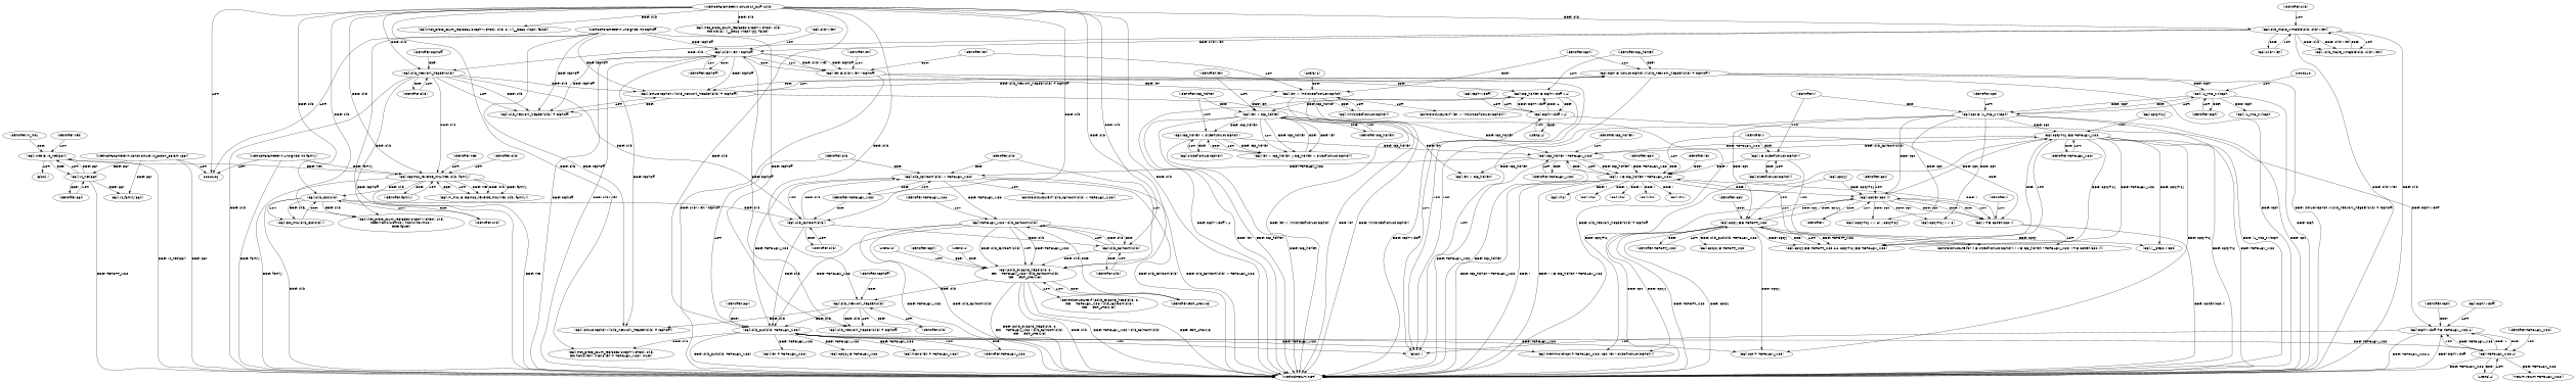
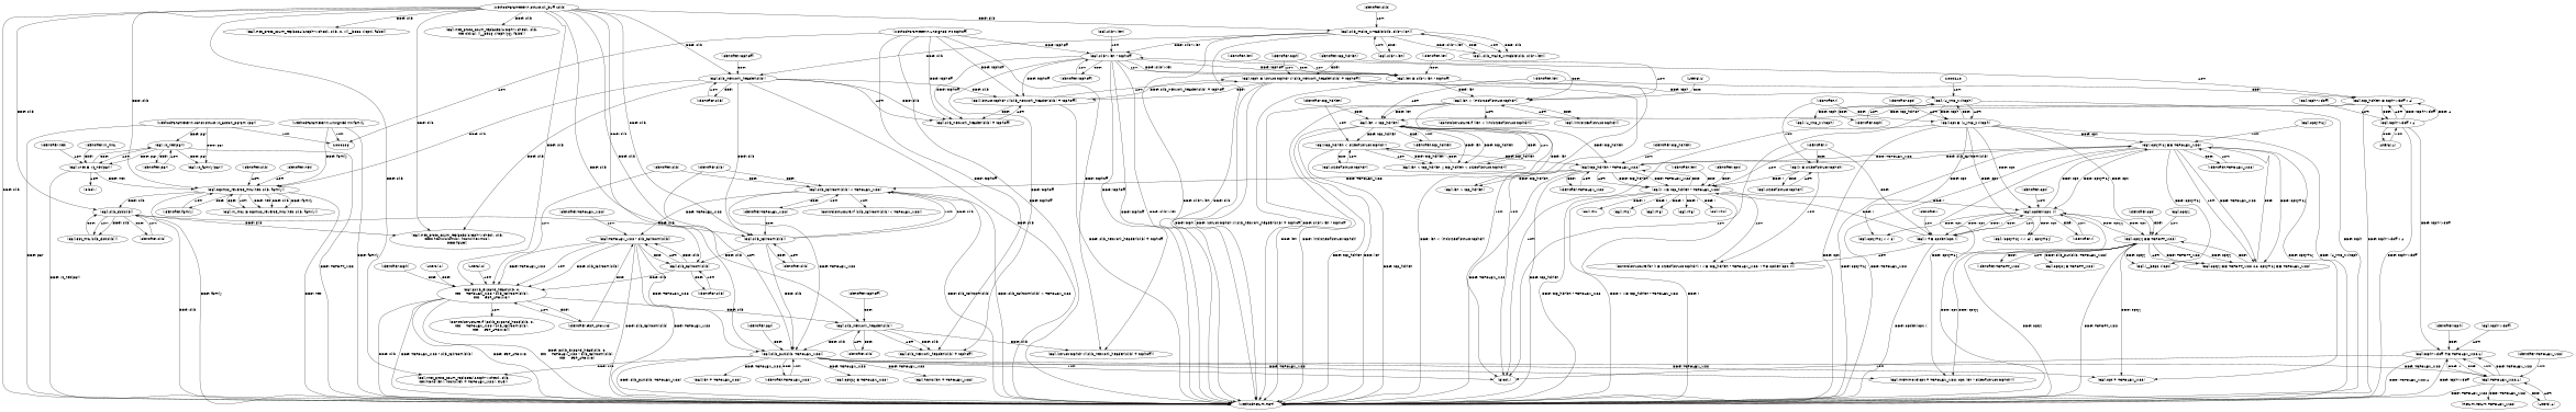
  digraph {
    fontname="DejaVu Sans"
    node [fontname="DejaVu Sans"]
    edge [fontname="DejaVu Sans"]
    n1 [label="(Call,tcph->doff += TCPOLEN_MSS/4)"]
    n2 [label="(Call,TCPOLEN_MSS/4)"]
    n3 [label="(Block,)"]
    n4 [label="(MethodReturn,RET)"]
    n5 [label="(Return,return TCPOLEN_MSS;)"]
    n6 [label="(Literal,4)"]
    n7 [label="(Call,skb_put(skb, TCPOLEN_MSS))"]
    n8 [label="(Identifier,TCPOLEN_MSS)"]
    n9 [label="(Call,len + TCPOLEN_MSS)"]
    n10 [label="(Call,opt[1] = TCPOLEN_MSS)"]
    n11 [label="(Call,inet_proto_csum_replace2(&tcph->check, skb,\n\t\t\t\t htons(len), htons(len + TCPOLEN_MSS), true))"]
    n12 [label="(Call,opt + TCPOLEN_MSS)"]
    n13 [label="(Call,memmove(opt + TCPOLEN_MSS, opt, len - sizeof(struct tcphdr)))"]
    n14 [label="(Call,htons(len + TCPOLEN_MSS))"]
    n15 [label="(Call,skb_network_header(skb))"]
    n16 [label="(Call,(struct tcphdr *)(skb_network_header(skb) + tcphoff))"]
    n17 [label="(Identifier,skb)"]
    n18 [label="(Call,skb_network_header(skb) + tcphoff)"]
    n19 [label="(Call,pskb_expand_head(skb, 0,\n\t\t\t\t     TCPOLEN_MSS - skb_tailroom(skb),\n\t\t\t\t     GFP_ATOMIC))"]
    n20 [label="(Identifier,GFP_ATOMIC)"]
    n21 [label="(ControlStructure,if (pskb_expand_head(skb, 0,\n\t\t\t\t     TCPOLEN_MSS - skb_tailroom(skb),\n\t\t\t\t     GFP_ATOMIC)))"]
    n22 [label="(Call,TCPOLEN_MSS - skb_tailroom(skb))"]
    n23 [label="(Call,skb_tailroom(skb))"]
    n24 [label="(Identifier,skb)"]
    n25 [label="(Call,skb_tailroom(skb))"]
    n26 [label="(Call,skb_tailroom(skb) < TCPOLEN_MSS)"]
    n27 [label="(Identifier,skb)"]
    n28 [label="(Identifier,TCPOLEN_MSS)"]
    n29 [label="(ControlStructure,if (skb_tailroom(skb) < TCPOLEN_MSS))"]
    n30 [label="(Call,skb_network_header(skb))"]
    n31 [label="(Call,tcpmss_reverse_mtu(net, skb, family))"]
    n32 [label="(Call,(struct tcphdr *)(skb_network_header(skb) + tcphoff))"]
    n33 [label="(Call,skb_network_header(skb) + tcphoff)"]
    n34 [label="(Call,inet_proto_csum_replace2(&tcph->check, skb,\n\t\t\t\t\t\t htons(oldmss), htons(newmss),\n\t\t\t\t\t\t false))"]
    n35 [label="(Identifier,skb)"]
    n36 [label="(Call,skb_dst(skb))"]
    n37 [label="(Identifier,family)"]
    n38 [label="(Call,in_mtu = tcpmss_reverse_mtu(net, skb, family))"]
    n39 [label="(Call,tcph = (struct tcphdr *)(skb_network_header(skb) + tcphoff))"]
    n40 [label="(Call,skb_make_writable(skb, skb->len))"]
    n41 [label="(Call,skb->len - tcphoff)"]
    n42 [label="(Call,skb->len)"]
    n43 [label="(Call,!skb_make_writable(skb, skb->len))"]
    n44 [label="(Call,len = skb->len - tcphoff)"]
    n45 [label="(Identifier,tcphoff)"]
    n46 [label="(MethodParameterIn,struct sk_buff *skb)"]
    n47 [label="(Call,inet_proto_csum_replace4(&tcph->check, skb, 0, *((__be32 *)opt), false))"]
    n48 [label="(Call,inet_proto_csum_replace2(&tcph->check, skb,\n\t\t\t\t oldval, ((__be16 *)tcph)[6], false))"]
    1000106
    n50 [label="(Call,dst_mtu(skb_dst(skb)))"]
    n51 [label="(Identifier,skb)"]
    n52 [label="(Call,*net = xt_net(par))"]
    n53 [label="(Call,xt_net(par))"]
    n54 [label="(Block,)"]
    n55 [label="(Identifier,par)"]
    n56 [label="(Call,xt_family(par))"]
    n57 [label="(MethodParameterIn,const struct xt_action_param *par)"]
    n58 [label="(MethodParameterIn,unsigned int family)"]
    n59 [label="(Call,tcp_hdrlen - TCPOLEN_MSS)"]
    n60 [label="(Call,opt[i+1] == TCPOLEN_MSS)"]
    n61 [label="(Call,i <= tcp_hdrlen - TCPOLEN_MSS)"]
    n62 [label="(Call,len > tcp_hdrlen)"]
    n63 [label="(Identifier,TCPOLEN_MSS)"]
    n64 [label="(Call,optlen(opt, i))"]
    n65 [label="(Identifier,TCPOLEN_MSS)"]
    n66 [label="(Call,(__be32 *)opt)"]
    n67 [label="(Call,opt[i] == TCPOPT_MSS && opt[i+1] == TCPOLEN_MSS)"]
    n68 [label="(Call,i+2)"]
    n69 [label="(Call,i+3)"]
    n70 [label="(Call,i+3)"]
    n71 [label="(Call,i+2)"]
    n72 [label="(Call,i+1)"]
    n73 [label="(ControlStructure,for (i = sizeof(struct tcphdr); i <= tcp_hdrlen - TCPOLEN_MSS; i += optlen(opt, i)))"]
    n74 [label="(Call,tcp_hdrlen < sizeof(struct tcphdr))"]
    n75 [label="(Call,sizeof(struct tcphdr))"]
    n76 [label="(Call,len < tcp_hdrlen || tcp_hdrlen < sizeof(struct tcphdr))"]
    n77 [label="(Call,len < tcp_hdrlen)"]
    n78 [label="(Identifier,tcp_hdrlen)"]
    n79 [label="(Call,len < (int)sizeof(struct tcphdr))"]
    n80 [label="(Call,(int)sizeof(struct tcphdr))"]
    n81 [label="(ControlStructure,if (len < (int)sizeof(struct tcphdr)))"]
    n82 [label="(MethodParameterIn,unsigned int tcphoff)"]
    n83 [label="(Call,tcp_hdrlen = tcph->doff * 4)"]
    n84 [label="(Call,tcph->doff * 4)"]
    n85 [label="(Literal,4)"]
    n86 [label="(Call,opt[i] == TCPOPT_MSS)"]
    n87 [label="(Call,i += optlen(opt, i))"]
    n88 [label="(Call,opt[i+2] << 8)"]
    n89 [label="(Identifier,i)"]
    n90 [label="(Call,(opt[i+2] << 8) | opt[i+3])"]
    n91 [label="(Call,opt[0] = TCPOPT_MSS)"]
    n92 [label="(Identifier,TCPOPT_MSS)"]
    n93 [label="(Call,opt = (u_int8_t *)tcph)"]
    n94 [label="(Call,(u_int8_t *)tcph)"]
    n95 [label="(Identifier,tcph)"]
    n96 [label="(Call,(u_int8_t *)tcph)"]
    n97 [label="(Call,i = sizeof(struct tcphdr))"]
    n98 [label="(Call,sizeof(struct tcphdr))"]
    n99 [label="(Identifier,net)"]
    n100 [label="(Identifier,skb)"]
    n101 [label="(Identifier,len)"]
    n102 [label="(Identifier,tcph)"]
    n103 [label="(Identifier,len)"]
    n104 [label="(Identifier,tcph)"]
    n105 [label="(Identifier,net)"]
    n106 [label="(Literal,1)"]
    n107 [label="(Identifier,tcp_hdrlen)"]
    n108 [label="(Identifier,len)"]
    n109 [label="(Call,opt[i+1])"]
    n110 [label="(Identifier,skb)"]
    n111 [label="(Identifier,i)"]
    n112 [label="(Identifier,opt)"]
    n113 [label="(Call,skb->len)"]
    n114 [label="(Identifier,opt)"]
    n115 [label="(Call,tcph->doff)"]
    n116 [label="(Identifier,TCPOLEN_MSS)"]
    n117 [label="(Literal,0)"]
    n118 [label="(Literal,1)"]
    n119 [label="(Identifier,i)"]
    n120 [label="(Identifier,in_mtu)"]
    n121 [label="(Identifier,i)"]
    n122 [label="(Identifier,TCPOLEN_MSS)"]
    n123 [label="(Identifier,tcph)"]
    n124 [label="(Identifier,len)"]
    n125 [label="(Identifier,tcp_hdrlen)"]
    n126 [label="(Identifier,opt)"]
    n127 [label="(Identifier,skb)"]
    n128 [label="(Identifier,tcphoff)"]
    n129 [label="(Identifier,opt)"]
    n130 [label="(Identifier,tcphoff)"]
    n131 [label="(Call,tcph->doff)"]
    n132 [label="(Identifier,skb)"]
    n133 [label="(Call,opt[i])"]
    n134 [label="(Identifier,tcp_hdrlen)"]
    n135 [label="(Identifier,par)"]
    1000240
    n1 -> n2 [label="CFG: "]
    n1 -> n3 [label="AST: "]
    n1 -> n4 [label="DDG: tcph->doff"]
    n1 -> n4 [label="DDG: TCPOLEN_MSS/4"]
    n2 -> n1 [label="AST: "]
    n2 -> n1 [label="DDG: TCPOLEN_MSS"]
    n2 -> n1 [label="DDG: 4"]
    n2 -> n4 [label="DDG: TCPOLEN_MSS"]
    n2 -> n5 [label="DDG: TCPOLEN_MSS"]
    n2 -> n6 [label="CFG: "]
    n6 -> n2 [label="AST: "]
    n7 -> n2 [label="DDG: TCPOLEN_MSS"]
    n7 -> n3 [label="AST: "]
    n7 -> n4 [label="DDG: skb_put(skb, TCPOLEN_MSS)"]
    n7 -> n8 [label="CFG: "]
    n7 -> n9 [label="DDG: TCPOLEN_MSS"]
    n7 -> n10 [label="DDG: TCPOLEN_MSS"]
    n7 -> n11 [label="DDG: skb"]
    n7 -> n12 [label="DDG: TCPOLEN_MSS"]
    n7 -> n13 [label="DDG: TCPOLEN_MSS"]
    n7 -> n14 [label="DDG: TCPOLEN_MSS"]
    n8 -> n7 [label="AST: "]
    n15 -> n7 [label="DDG: skb"]
    n15 -> n16 [label="DDG: skb"]
    n15 -> n17 [label="CFG: "]
    n15 -> n18 [label="AST: "]
    n15 -> n18 [label="DDG: skb"]
    n17 -> n15 [label="AST: "]
    n19 -> n4 [label="DDG: GFP_ATOMIC"]
    n19 -> n4 [label="DDG: pskb_expand_head(skb, 0,\n\t\t\t\t     TCPOLEN_MSS - skb_tailroom(skb),\n\t\t\t\t     GFP_ATOMIC)"]
    n19 -> n4 [label="DDG: skb"]
    n19 -> n4 [label="DDG: TCPOLEN_MSS - skb_tailroom(skb)"]
    n19 -> n15 [label="DDG: skb"]
    n19 -> n20 [label="CFG: "]
    n19 -> n21 [label="AST: "]
    n20 -> n19 [label="AST: "]
    n20 -> n22 [label="CFG: "]
    n22 -> n4 [label="DDG: TCPOLEN_MSS"]
    n22 -> n4 [label="DDG: skb_tailroom(skb)"]
    n22 -> n7 [label="DDG: TCPOLEN_MSS"]
    n22 -> n19 [label="AST: "]
    n22 -> n19 [label="DDG: TCPOLEN_MSS"]
    n22 -> n19 [label="DDG: skb_tailroom(skb)"]
    n22 -> n23 [label="CFG: "]
    n23 -> n19 [label="DDG: skb"]
    n23 -> n22 [label="AST: "]
    n23 -> n22 [label="DDG: skb"]
    n23 -> n24 [label="CFG: "]
    n24 -> n23 [label="AST: "]
    n25 -> n7 [label="DDG: skb"]
    n25 -> n23 [label="DDG: skb"]
    n25 -> n26 [label="AST: "]
    n25 -> n26 [label="DDG: skb"]
    n25 -> n27 [label="CFG: "]
    n26 -> n4 [label="DDG: skb_tailroom(skb)"]
    n26 -> n4 [label="DDG: skb_tailroom(skb) < TCPOLEN_MSS"]
    n26 -> n7 [label="DDG: TCPOLEN_MSS"]
    n26 -> n22 [label="DDG: TCPOLEN_MSS"]
    n26 -> n28 [label="CFG: "]
    n26 -> n29 [label="AST: "]
    n27 -> n25 [label="AST: "]
    n28 -> n25 [label="CFG: "]
    n28 -> n26 [label="AST: "]
    n30 -> n4 [label="DDG: skb"]
    n30 -> n25 [label="DDG: skb"]
    n30 -> n31 [label="DDG: skb"]
    n30 -> n32 [label="DDG: skb"]
    n30 -> n33 [label="AST: "]
    n30 -> n33 [label="DDG: skb"]
    n30 -> n34 [label="DDG: skb"]
    n30 -> n35 [label="CFG: "]
    n31 -> n4 [label="DDG: family"]
    n31 -> n4 [label="DDG: net"]
    n31 -> n36 [label="DDG: skb"]
    n31 -> n37 [label="CFG: "]
    n31 -> n38 [label="AST: "]
    n31 -> n38 [label="DDG: net"]
    n31 -> n38 [label="DDG: skb"]
    n31 -> n38 [label="DDG: family"]
    n32 -> n4 [label="DDG: skb_network_header(skb) + tcphoff"]
    n32 -> n33 [label="CFG: "]
    n32 -> n39 [label="AST: "]
    n32 -> n39 [label="DDG: skb_network_header(skb) + tcphoff"]
    n33 -> n32 [label="AST: "]
    n35 -> n30 [label="AST: "]
    n36 -> n4 [label="DDG: skb"]
    n36 -> n25 [label="DDG: skb"]
    n36 -> n34 [label="DDG: skb"]
    n36 -> n50 [label="AST: "]
    n36 -> n50 [label="DDG: skb"]
    n36 -> n51 [label="CFG: "]
    n37 -> n31 [label="AST: "]
    n38 -> n31 [label="CFG: "]
    n39 -> n3 [label="AST: "]
    n39 -> n4 [label="DDG: (struct tcphdr *)(skb_network_header(skb) + tcphoff)"]
    n39 -> n4 [label="DDG: tcph"]
    n39 -> n32 [label="CFG: "]
    n39 -> n94 [label="DDG: tcph"]
    n40 -> n4 [label="DDG: skb->len"]
    n40 -> n4 [label="DDG: skb"]
    n40 -> n30 [label="DDG: skb"]
    n40 -> n41 [label="DDG: skb->len"]
    n40 -> n42 [label="CFG: "]
    n40 -> n43 [label="AST: "]
    n40 -> n43 [label="DDG: skb"]
    n40 -> n43 [label="DDG: skb->len"]
    n41 -> n4 [label="DDG: tcphoff"]
    n41 -> n4 [label="DDG: skb->len"]
    n41 -> n16 [label="DDG: tcphoff"]
    n41 -> n18 [label="DDG: tcphoff"]
    n41 -> n32 [label="DDG: tcphoff"]
    n41 -> n33 [label="DDG: tcphoff"]
    n41 -> n44 [label="AST: "]
    n41 -> n44 [label="DDG: skb->len"]
    n41 -> n44 [label="DDG: tcphoff"]
    n41 -> n45 [label="CFG: "]
    n42 -> n40 [label="AST: "]
    n43 -> n40 [label="CFG: "]
    n44 -> n3 [label="AST: "]
    n44 -> n4 [label="DDG: skb->len - tcphoff"]
    n44 -> n41 [label="CFG: "]
    n44 -> n79 [label="DDG: len"]
    n45 -> n41 [label="AST: "]
    n46 -> n4 [label="DDG: skb"]
    n46 -> n7 [label="DDG: skb"]
    n46 -> n11 [label="DDG: skb"]
    n46 -> n15 [label="DDG: skb"]
    n46 -> n19 [label="DDG: skb"]
    n46 -> n23 [label="DDG: skb"]
    n46 -> n25 [label="DDG: skb"]
    n46 -> n30 [label="DDG: skb"]
    n46 -> n31 [label="DDG: skb"]
    n46 -> n34 [label="DDG: skb"]
    n46 -> n36 [label="DDG: skb"]
    n46 -> n40 [label="DDG: skb"]
    n46 -> n47 [label="DDG: skb"]
    n46 -> n48 [label="DDG: skb"]
-   n46 -> 1000106 [label="AST: "]
    n50 -> n36 [label="CFG: "]
    n51 -> n36 [label="AST: "]
    n52 -> n4 [label="DDG: xt_net(par)"]
    n52 -> n31 [label="DDG: net"]
    n52 -> n53 [label="CFG: "]
    n52 -> n54 [label="AST: "]
    n53 -> n4 [label="DDG: TCPOPT_MSS"]
    n53 -> n52 [label="AST: "]
    n53 -> n52 [label="DDG: par"]
    n53 -> n55 [label="CFG: "]
    n53 -> n56 [label="DDG: par"]
    n55 -> n53 [label="AST: "]
    n57 -> n4 [label="DDG: par"]
    n57 -> 1000106 [label="AST: "]
    n57 -> n53 [label="DDG: par"]
    n57 -> n56 [label="DDG: par"]
    n58 -> n4 [label="DDG: family"]
    n58 -> n31 [label="DDG: family"]
    n58 -> 1000106 [label="AST: "]
    n59 -> n4 [label="DDG: TCPOLEN_MSS"]
    n59 -> n4 [label="DDG: tcp_hdrlen"]
    n59 -> n26 [label="DDG: TCPOLEN_MSS"]
    n59 -> n60 [label="DDG: skb_tailroom(skb)"]
    n59 -> n61 [label="AST: "]
    n59 -> n61 [label="DDG: tcp_hdrlen"]
    n59 -> n61 [label="DDG: TCPOLEN_MSS"]
    n59 -> n62 [label="DDG: tcp_hdrlen"]
    n59 -> n63 [label="CFG: "]
    n60 -> n4 [label="DDG: opt[i+1]"]
    n60 -> n4 [label="DDG: TCPOLEN_MSS"]
    n60 -> n12 [label="DDG: opt[i+1]"]
    n60 -> n13 [label="DDG: opt[i+1]"]
    n60 -> n59 [label="DDG: TCPOLEN_MSS"]
-   n133 -> n64 [label="DDG: opt[i+1]"]
+   n60 -> n64 [label="DDG: opt[i+1]"]
    n60 -> n65 [label="CFG: "]
    n60 -> n66 [label="DDG: opt[i+1]"]
    n60 -> n67 [label="AST: "]
    n60 -> n67 [label="DDG: opt[i+1]"]
    n60 -> n67 [label="DDG: TCPOLEN_MSS"]
    n61 -> n4 [label="DDG: i"]
    n61 -> n4 [label="DDG: i <= tcp_hdrlen - TCPOLEN_MSS"]
    n61 -> n4 [label="DDG: tcp_hdrlen - TCPOLEN_MSS"]
    n61 -> n59 [label="CFG: "]
    n61 -> n64 [label="DDG: i"]
    n61 -> n68 [label="DDG: i"]
    n61 -> n69 [label="DDG: i"]
    n61 -> n70 [label="DDG: i"]
    n61 -> n71 [label="DDG: i"]
    n61 -> n72 [label="DDG: i"]
    n61 -> n73 [label="AST: "]
    n63 -> n59 [label="AST: "]
    n64 -> n4 [label="DDG: opt"]
    n64 -> n60 [label="DDG: opt"]
    n64 -> n86 [label="DDG: opt"]
    n64 -> n87 [label="AST: "]
    n64 -> n87 [label="DDG: opt"]
    n64 -> n87 [label="DDG: i"]
    n64 -> n88 [label="DDG: opt"]
    n64 -> n89 [label="CFG: "]
    n64 -> n90 [label="DDG: opt"]
    n65 -> n60 [label="AST: "]
    n67 -> n60 [label="CFG: "]
    n67 -> n86 [label="CFG: "]
    n74 -> n4 [label="DDG: tcp_hdrlen"]
    n74 -> n59 [label="DDG: tcp_hdrlen"]
    n74 -> n75 [label="CFG: "]
    n74 -> n76 [label="AST: "]
    n74 -> n76 [label="DDG: tcp_hdrlen"]
    n75 -> n74 [label="AST: "]
    n76 -> n74 [label="CFG: "]
    n76 -> n77 [label="CFG: "]
    n77 -> n4 [label="DDG: len"]
    n77 -> n4 [label="DDG: tcp_hdrlen"]
    n77 -> n59 [label="DDG: tcp_hdrlen"]
    n77 -> n62 [label="DDG: len"]
    n77 -> n74 [label="DDG: tcp_hdrlen"]
    n77 -> n76 [label="AST: "]
    n77 -> n76 [label="DDG: len"]
    n77 -> n76 [label="DDG: tcp_hdrlen"]
    n77 -> n78 [label="CFG: "]
    n78 -> n77 [label="AST: "]
    n79 -> n4 [label="DDG: len < (int)sizeof(struct tcphdr)"]
    n79 -> n4 [label="DDG: len"]
    n79 -> n4 [label="DDG: (int)sizeof(struct tcphdr)"]
    n79 -> n77 [label="DDG: len"]
    n79 -> n80 [label="CFG: "]
    n79 -> n81 [label="AST: "]
    n80 -> n79 [label="AST: "]
    n82 -> n4 [label="DDG: tcphoff"]
    n82 -> n16 [label="DDG: tcphoff"]
    n82 -> n18 [label="DDG: tcphoff"]
    n82 -> n32 [label="DDG: tcphoff"]
    n82 -> n33 [label="DDG: tcphoff"]
    n82 -> n41 [label="DDG: tcphoff"]
    n82 -> 1000106 [label="AST: "]
    n83 -> n3 [label="AST: "]
    n83 -> n4 [label="DDG: tcph->doff * 4"]
    n83 -> n77 [label="DDG: tcp_hdrlen"]
    n83 -> n84 [label="CFG: "]
    n84 -> n1 [label="DDG: tcph->doff"]
    n84 -> n4 [label="DDG: tcph->doff"]
    n84 -> n83 [label="AST: "]
    n84 -> n83 [label="DDG: tcph->doff"]
    n84 -> n83 [label="DDG: 4"]
    n84 -> n85 [label="CFG: "]
    n85 -> n84 [label="AST: "]
    n86 -> n4 [label="DDG: TCPOPT_MSS"]
    n86 -> n4 [label="DDG: opt[i]"]
    n86 -> n12 [label="DDG: opt[i]"]
    n86 -> n13 [label="DDG: opt[i]"]
    n86 -> n64 [label="DDG: opt[i]"]
    n86 -> n66 [label="DDG: opt[i]"]
    n86 -> n67 [label="AST: "]
    n86 -> n67 [label="DDG: opt[i]"]
    n86 -> n67 [label="DDG: TCPOPT_MSS"]
    n86 -> n91 [label="DDG: skb_put(skb, TCPOLEN_MSS)"]
    n86 -> n92 [label="CFG: "]
    n87 -> n4 [label="DDG: optlen(opt, i)"]
    n87 -> n61 [label="DDG: i"]
    n87 -> n64 [label="CFG: "]
    n87 -> n73 [label="AST: "]
    n89 -> n64 [label="AST: "]
    n92 -> n86 [label="AST: "]
    n93 -> n3 [label="AST: "]
    n93 -> n4 [label="DDG: (u_int8_t *)tcph"]
    n93 -> n4 [label="DDG: opt"]
    n93 -> n60 [label="DDG: opt"]
    n93 -> n64 [label="DDG: opt"]
    n93 -> n86 [label="DDG: opt"]
    n93 -> n88 [label="DDG: opt"]
    n93 -> n90 [label="DDG: opt"]
    n93 -> n94 [label="CFG: "]
    n94 -> n4 [label="DDG: tcph"]
    n94 -> n93 [label="AST: "]
    n94 -> n93 [label="DDG: tcph"]
    n94 -> n95 [label="CFG: "]
    n94 -> n96 [label="DDG: tcph"]
    n95 -> n94 [label="AST: "]
    n97 -> n61 [label="DDG: i"]
    n97 -> n73 [label="AST: "]
    n97 -> n98 [label="CFG: "]
    n98 -> n97 [label="AST: "]
    n99 -> n52 [label="AST: "]
    n100 -> n40 [label="AST: "]
    n101 -> n61 [label="CFG: "]
    n102 -> n39 [label="AST: "]
    n102 -> n79 [label="CFG: "]
    n103 -> n44 [label="CFG: "]
    n103 -> n79 [label="AST: "]
    n104 -> n19 [label="CFG: "]
    n105 -> n31 [label="AST: "]
    n106 -> n19 [label="CFG: "]
    n107 -> n74 [label="AST: "]
    n107 -> n77 [label="CFG: "]
    n108 -> n77 [label="AST: "]
    n108 -> n83 [label="CFG: "]
    n109 -> n60 [label="AST: "]
    n110 -> n31 [label="AST: "]
    n111 -> n87 [label="AST: "]
    n112 -> n64 [label="AST: "]
    n113 -> n41 [label="AST: "]
    n114 -> n93 [label="AST: "]
    n115 -> n84 [label="AST: "]
    n116 -> n22 [label="AST: "]
    n117 -> n19 [label="AST: "]
    n118 -> n79 [label="CFG: "]
    n119 -> n93 [label="CFG: "]
    n119 -> n97 [label="AST: "]
    n120 -> n52 [label="CFG: "]
    n121 -> n61 [label="AST: "]
    n121 -> n87 [label="CFG: "]
    n121 -> n97 [label="CFG: "]
    n122 -> n2 [label="AST: "]
    n123 -> n1 [label="CFG: "]
    n124 -> n44 [label="AST: "]
    n125 -> n39 [label="CFG: "]
    n125 -> n83 [label="AST: "]
    n126 -> n86 [label="CFG: "]
    n127 -> n7 [label="AST: "]
    n127 -> n26 [label="CFG: "]
    n128 -> n30 [label="CFG: "]
    n129 -> n61 [label="CFG: "]
    n130 -> n15 [label="CFG: "]
    n131 -> n1 [label="AST: "]
    n132 -> n19 [label="AST: "]
    n132 -> n26 [label="CFG: "]
    n133 -> n86 [label="AST: "]
    n134 -> n59 [label="AST: "]
    n135 -> n7 [label="CFG: "]
    1000240 -> n94 [label="AST: "]
  }
